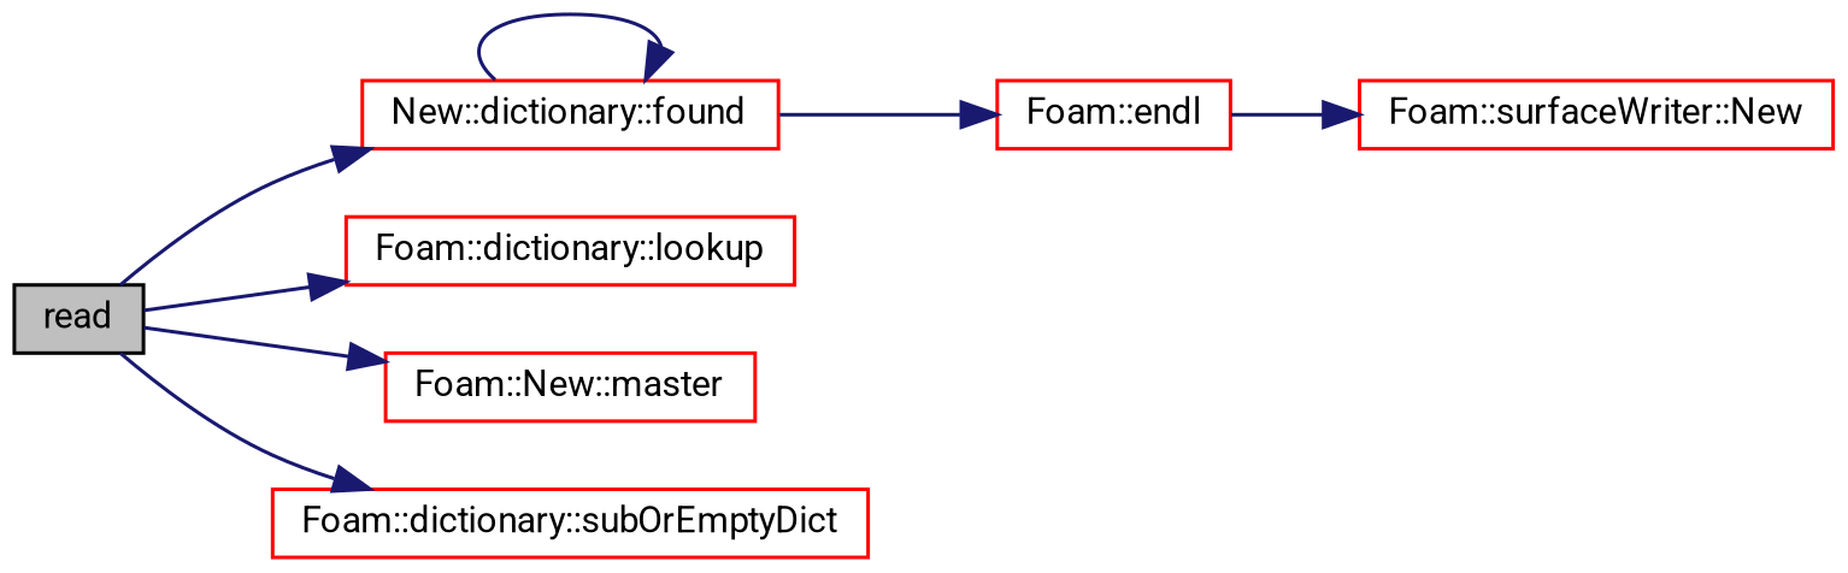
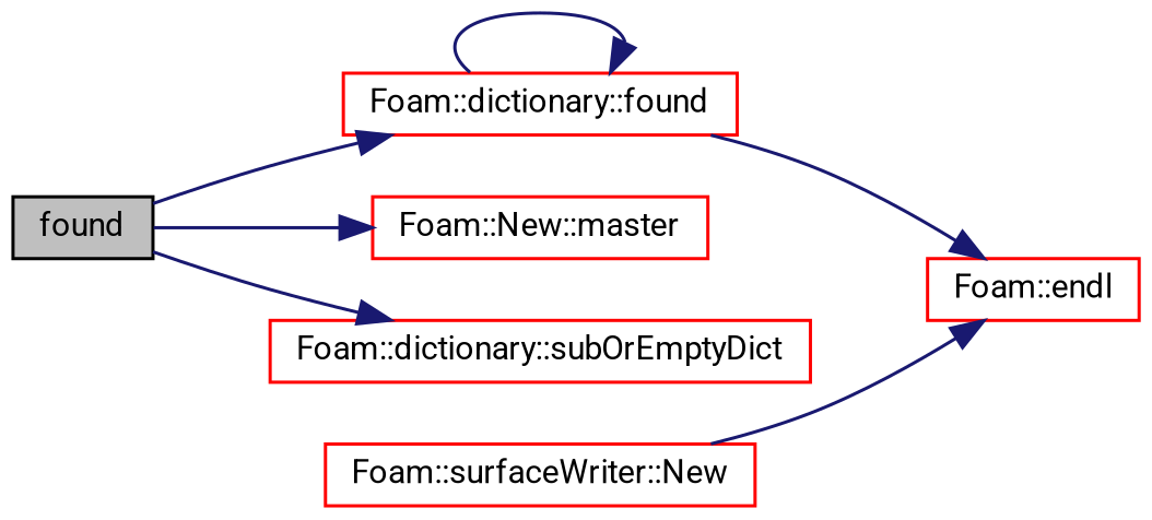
  digraph {
    fontname=Roboto
    rankdir=LR
    node [color=red fontname=Roboto fontsize=10 shape=record]
    edge [color=midnightblue fontname=Roboto fontsize=10 labelfontname=FreeSans labelfontsize=10 style=solid]
-   n1 [color=black fillcolor=grey75 fontcolor=black height=0.2 label=read style=filled width=0.4]
-   n2 [height=0.2 label="New::dictionary::found" width=0.4]
-   n3 [height=0.2 label="Foam::dictionary::lookup" width=0.4]
+   n1 [color=black fillcolor=grey75 fontcolor=black height=0.2 label=found style=filled width=0.4]
+   n2 [height=0.2 label="Foam::dictionary::found" width=0.4]
    n4 [height=0.2 label="Foam::New::master" width=0.4]
    n5 [height=0.2 label="Foam::dictionary::subOrEmptyDict" width=0.4]
    n6 [height=0.2 label="Foam::endl" width=0.4]
    n7 [height=0.2 label="Foam::surfaceWriter::New" width=0.4]
    n1 -> n2
-   n1 -> n3
    n1 -> n4
    n1 -> n5
    n2 -> n2
    n2 -> n6
-   n6 -> n7
+   n7 -> n6
  }
